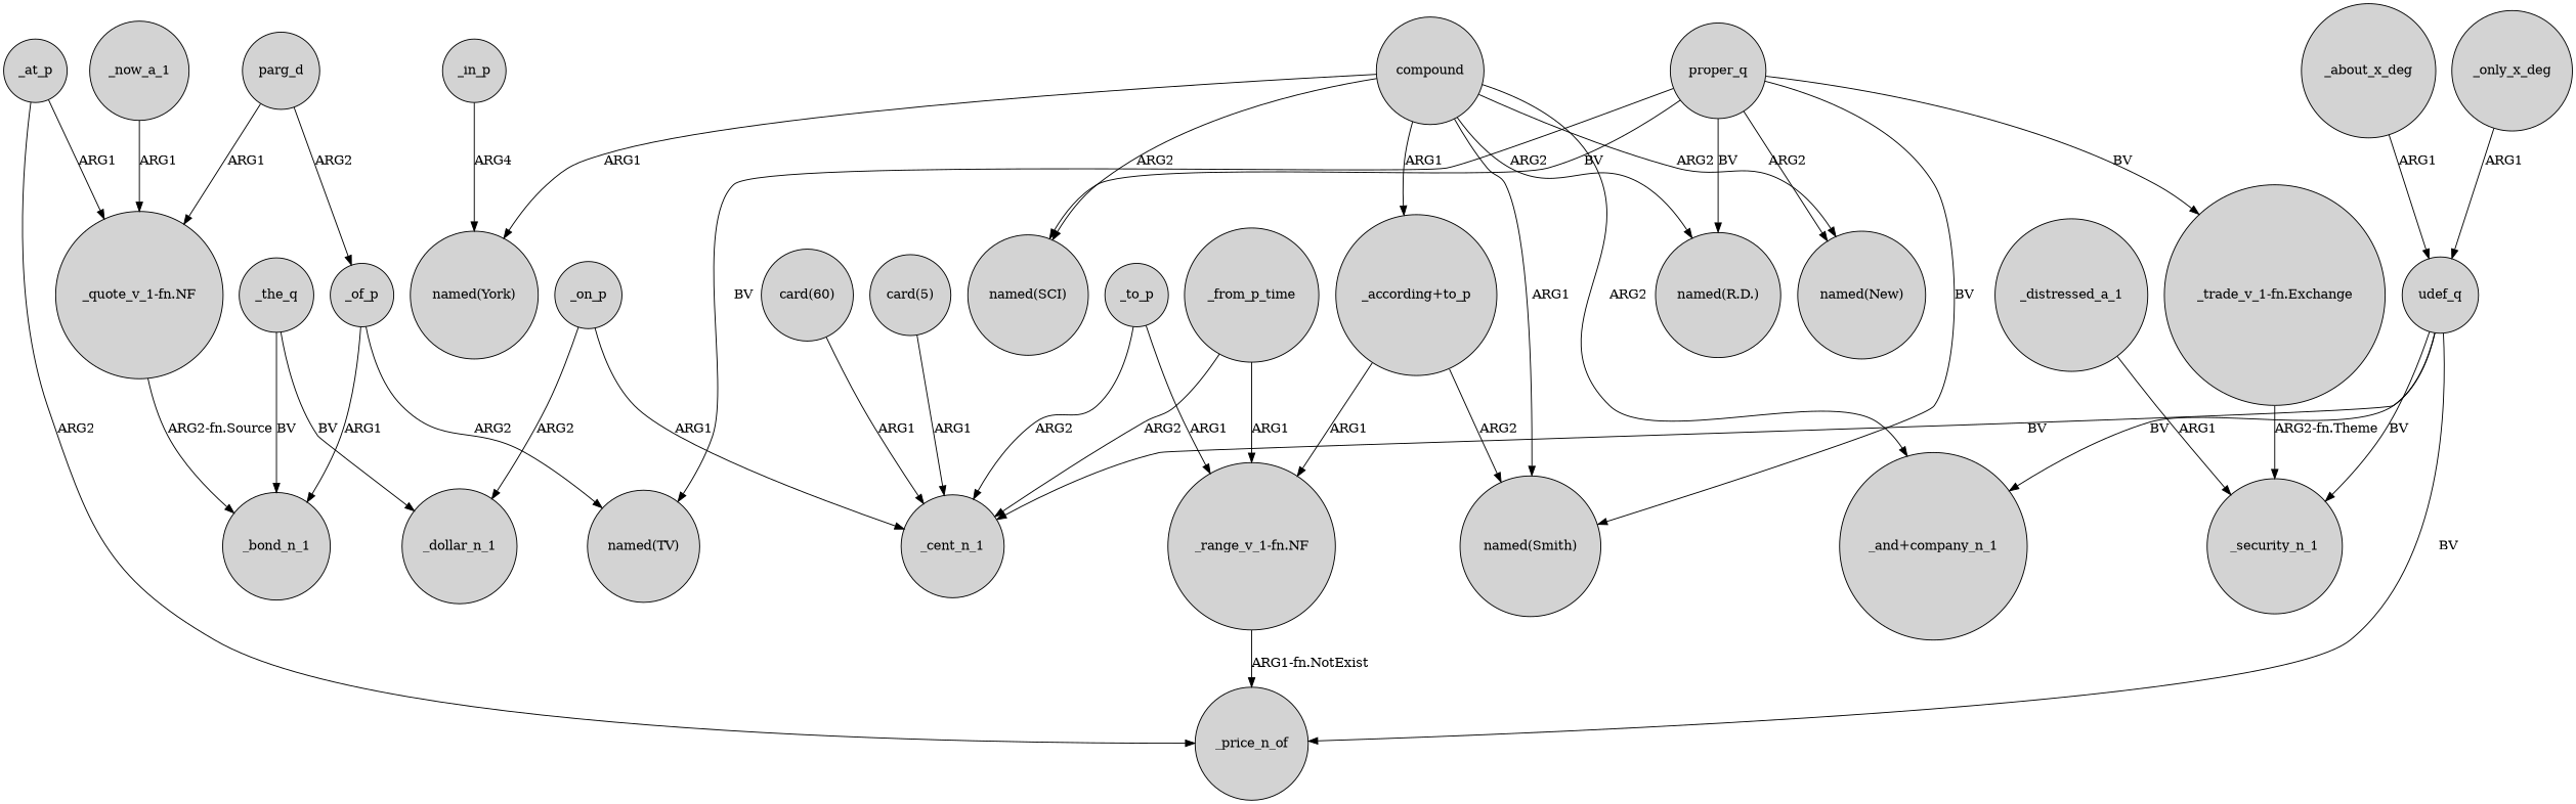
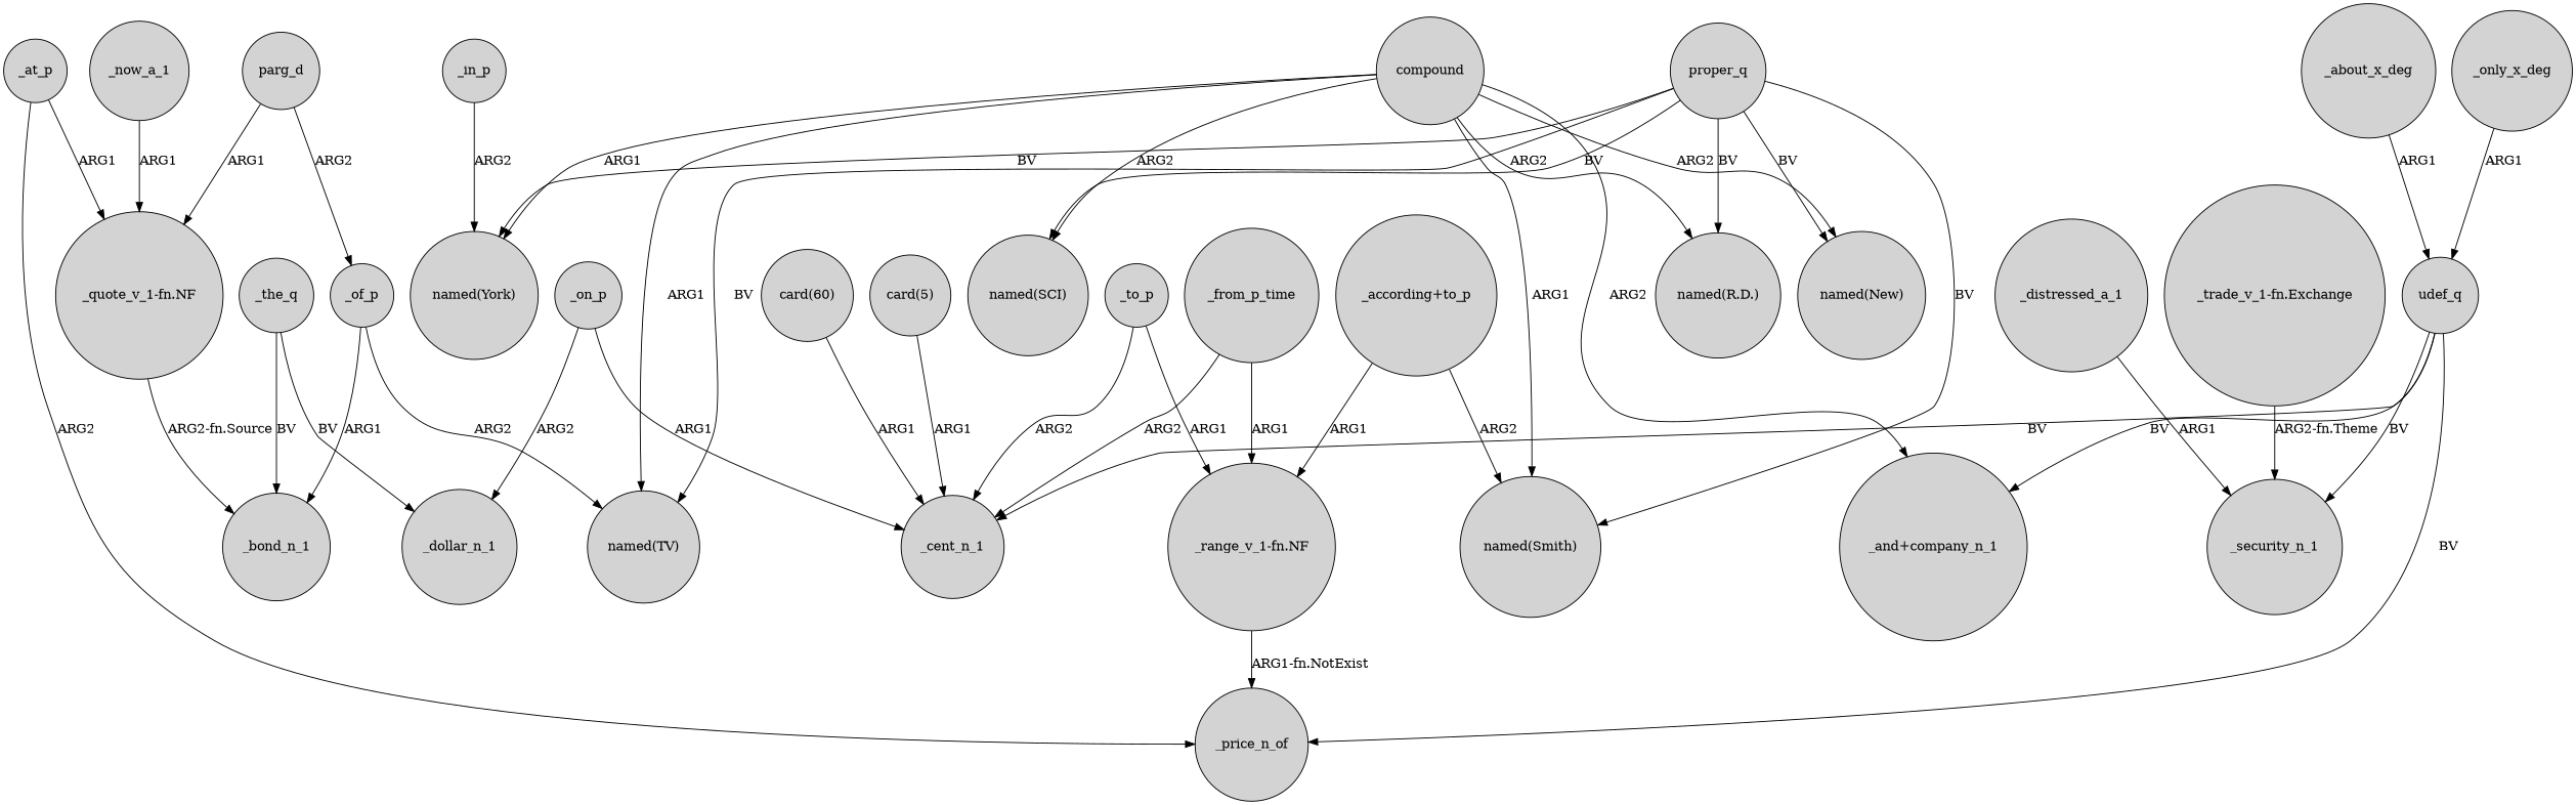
  digraph {
    node [shape=circle style=filled]
    _only_x_deg
    udef_q
    _cent_n_1
    _price_n_of
    _security_n_1
    "_and+company_n_1"
    "card(5)"
    _now_a_1
    "_quote_v_1-fn.NF"
    _bond_n_1
    "_according+to_p"
    "_range_v_1-fn.NF"
    "named(Smith)"
    compound
    "named(New)"
    "named(TV)"
    "named(York)"
    "named(SCI)"
    "named(R.D.)"
    parg_d
    _of_p
    _on_p
    _dollar_n_1
    proper_q
    "_trade_v_1-fn.Exchange"
    _the_q
    _to_p
    _at_p
    _about_x_deg
    _from_p_time
    _in_p
    _distressed_a_1
    "card(60)"
    _only_x_deg -> udef_q [label=ARG1]
    udef_q -> _cent_n_1 [label=BV]
    udef_q -> _price_n_of [label=BV]
    udef_q -> _security_n_1 [label=BV]
    udef_q -> "_and+company_n_1" [label=BV]
    "card(5)" -> _cent_n_1 [label=ARG1]
    _now_a_1 -> "_quote_v_1-fn.NF" [label=ARG1]
    "_quote_v_1-fn.NF" -> _bond_n_1 [label="ARG2-fn.Source"]
    "_according+to_p" -> "_range_v_1-fn.NF" [label=ARG1]
    "_according+to_p" -> "named(Smith)" [label=ARG2]
    "_range_v_1-fn.NF" -> _price_n_of [label="ARG1-fn.NotExist"]
    compound -> "_and+company_n_1" [label=ARG2]
    compound -> "named(Smith)" [label=ARG1]
    compound -> "named(New)" [label=ARG2]
-   compound -> "_according+to_p" [label=ARG1]
+   compound -> "named(TV)" [label=ARG1]
    compound -> "named(York)" [label=ARG1]
    compound -> "named(SCI)" [label=ARG2]
    compound -> "named(R.D.)" [label=ARG2]
    parg_d -> "_quote_v_1-fn.NF" [label=ARG1]
    parg_d -> _of_p [label=ARG2]
    _of_p -> _bond_n_1 [label=ARG1]
    _of_p -> "named(TV)" [label=ARG2]
    _on_p -> _cent_n_1 [label=ARG1]
    _on_p -> _dollar_n_1 [label=ARG2]
    proper_q -> "named(Smith)" [label=BV]
-   proper_q -> "named(New)" [label=ARG2]
+   proper_q -> "named(New)" [label=BV]
    proper_q -> "named(TV)" [label=BV]
-   proper_q -> "_trade_v_1-fn.Exchange" [label=BV]
+   proper_q -> "named(York)" [label=BV]
    proper_q -> "named(SCI)" [label=BV]
    proper_q -> "named(R.D.)" [label=BV]
    "_trade_v_1-fn.Exchange" -> _security_n_1 [label="ARG2-fn.Theme"]
    _the_q -> _bond_n_1 [label=BV]
    _the_q -> _dollar_n_1 [label=BV]
    _to_p -> _cent_n_1 [label=ARG2]
    _to_p -> "_range_v_1-fn.NF" [label=ARG1]
    _at_p -> _price_n_of [label=ARG2]
    _at_p -> "_quote_v_1-fn.NF" [label=ARG1]
    _about_x_deg -> udef_q [label=ARG1]
    _from_p_time -> _cent_n_1 [label=ARG2]
    _from_p_time -> "_range_v_1-fn.NF" [label=ARG1]
-   _in_p -> "named(York)" [label=ARG4]
+   _in_p -> "named(York)" [label=ARG2]
    _distressed_a_1 -> _security_n_1 [label=ARG1]
    "card(60)" -> _cent_n_1 [label=ARG1]
  }
